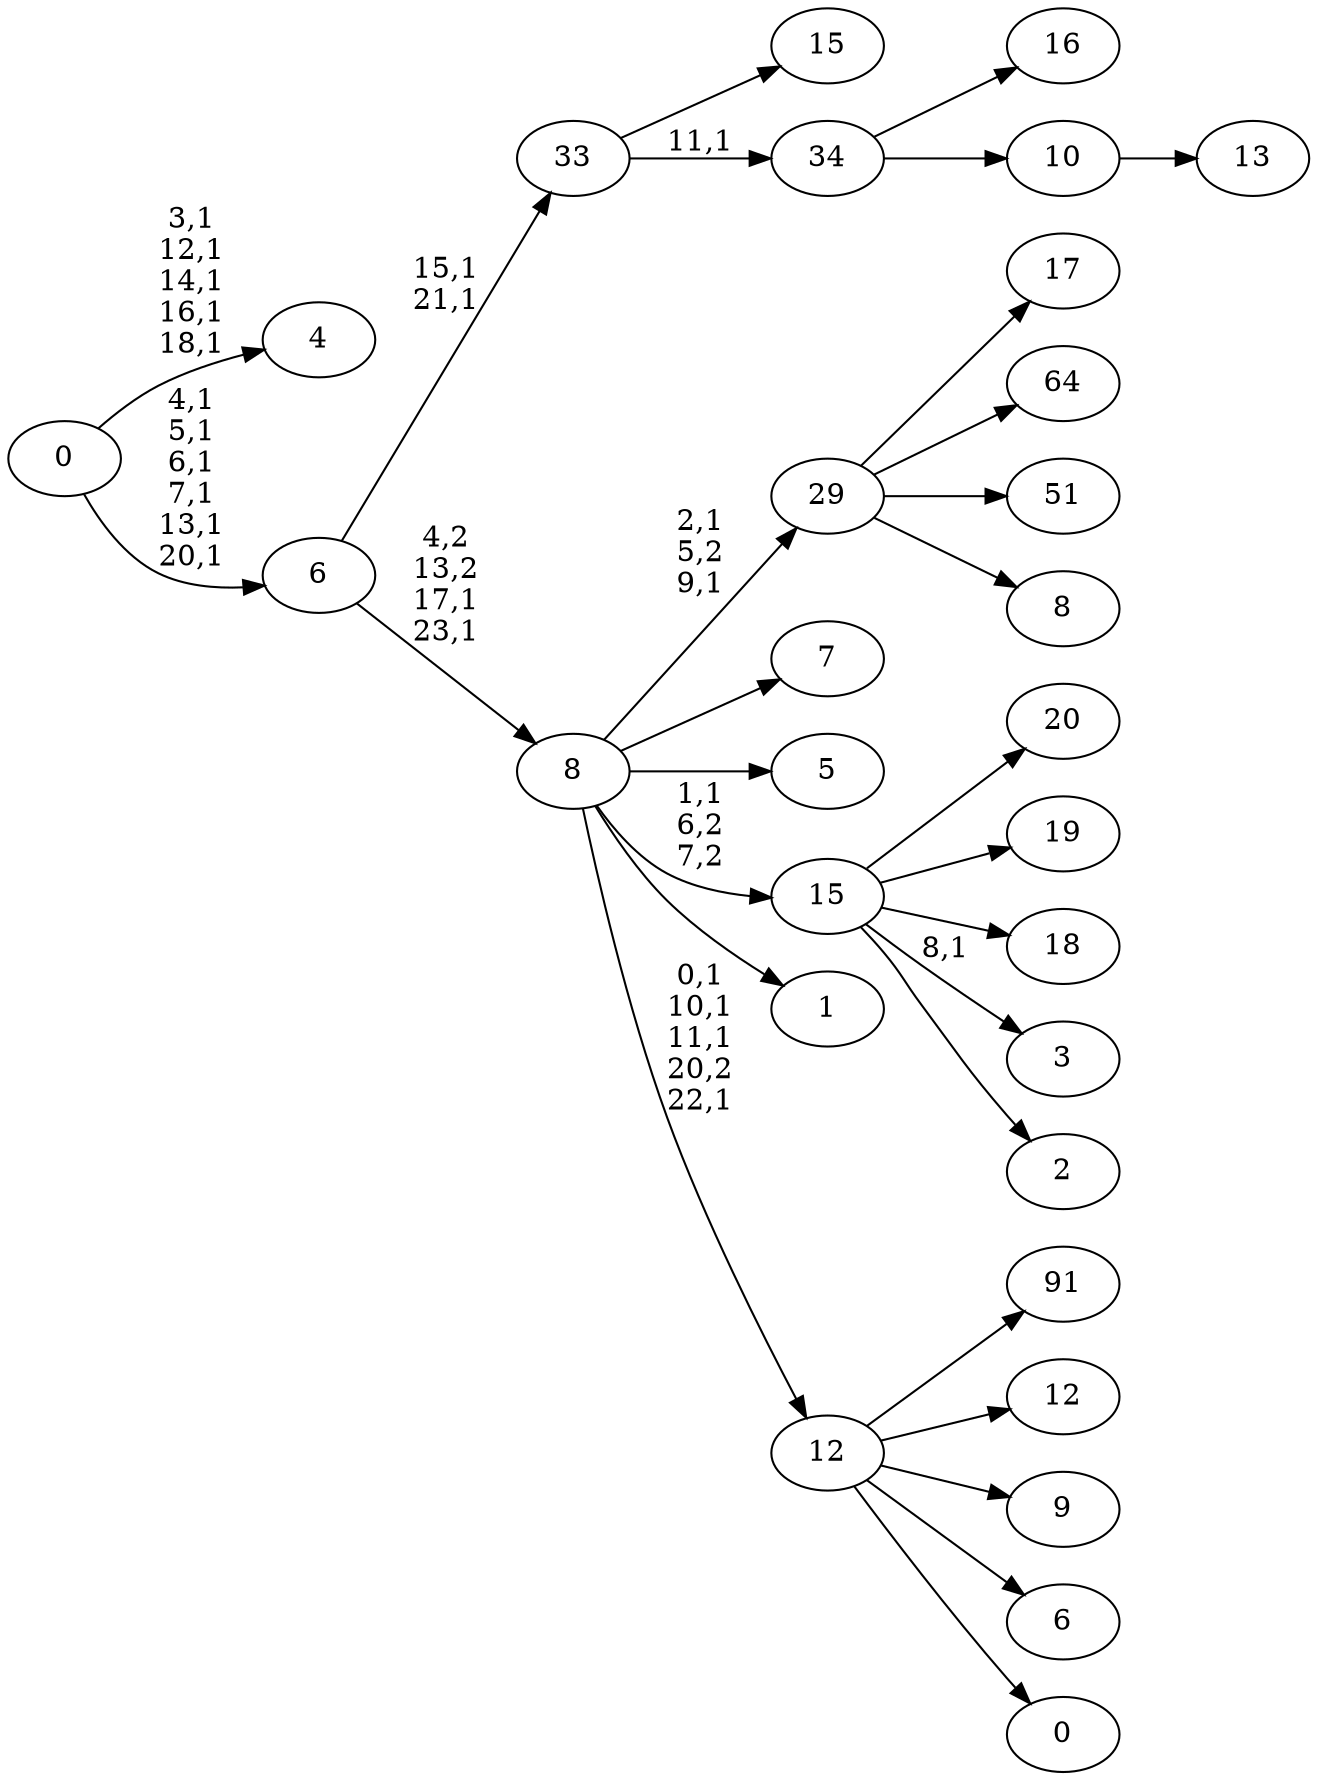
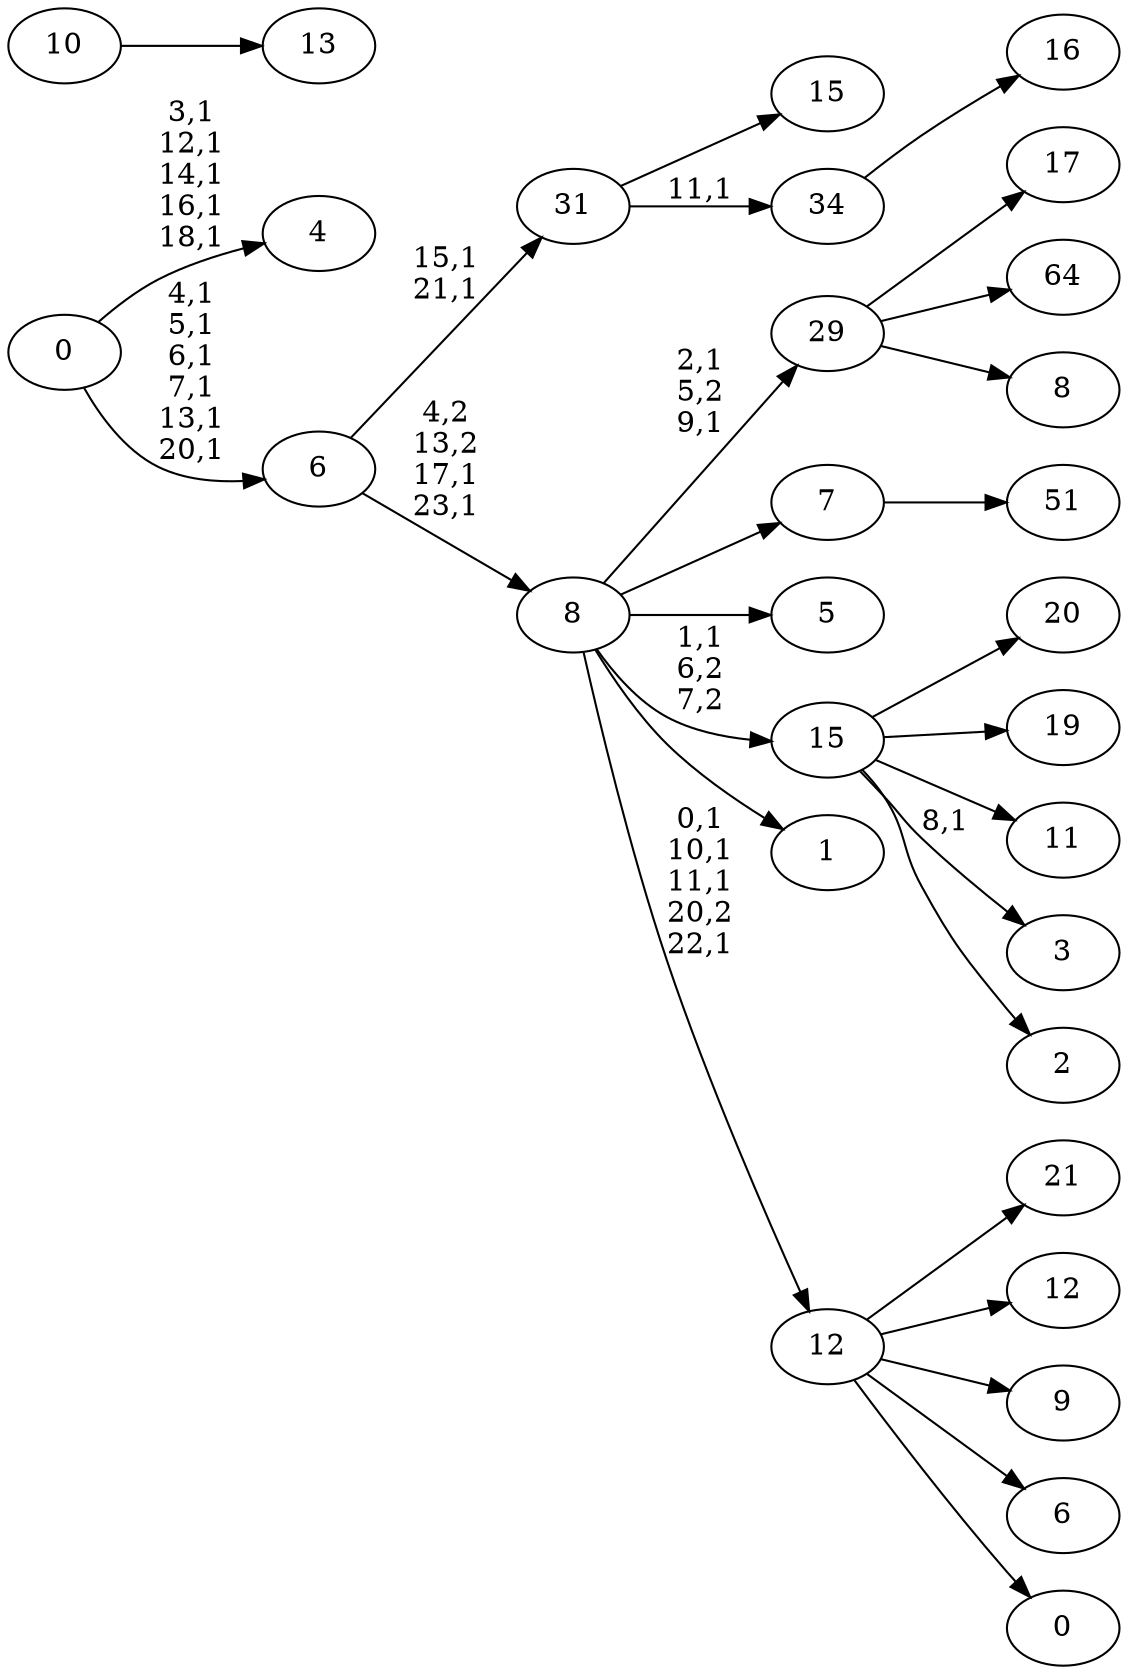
  digraph {
    rankdir=LR
-   n1 [label=91]
+   n1 [label=21]
    n2 [label=20]
    n3 [label=19]
-   n4 [label=18]
+   n4 [label=11]
    n5 [label=17]
    n6 [label=16]
    n7 [label=15]
    n8 [label=64]
    n9 [label=13]
    n10 [label=12]
    n11 [label=51]
    n12 [label=10]
    34
-   33
+   33 [label=31]
    n15 [label=9]
    n16 [label=8]
    29
    n18 [label=7]
    n19 [label=6]
    n20 [label=5]
    n21 [label=4]
    n22 [label=3]
    n23 [label=2]
    15
    n25 [label=1]
    n26 [label=0]
    12
    8
    6
    0
    n12 -> n9
    34 -> n6
-   34 -> n12
    33 -> n7
    33 -> 34 [label="11,1"]
    29 -> n5
    29 -> n8
-   29 -> n11
+   n18 -> n11
    29 -> n16
    15 -> n2
    15 -> n3
    15 -> n4
    15 -> n22 [label="8,1"]
    15 -> n23
    12 -> n1
    12 -> n10
    12 -> n15
    12 -> n19
    12 -> n26
    8 -> 29 [label="2,1\n5,2\n9,1"]
    8 -> n18
    8 -> n20
    8 -> 15 [label="1,1\n6,2\n7,2"]
    8 -> n25
    8 -> 12 [label="0,1\n10,1\n11,1\n20,2\n22,1"]
    6 -> 33 [label="15,1\n21,1"]
    6 -> 8 [label="4,2\n13,2\n17,1\n23,1"]
    0 -> n21 [label="3,1\n12,1\n14,1\n16,1\n18,1"]
    0 -> 6 [label="4,1\n5,1\n6,1\n7,1\n13,1\n20,1"]
  }
